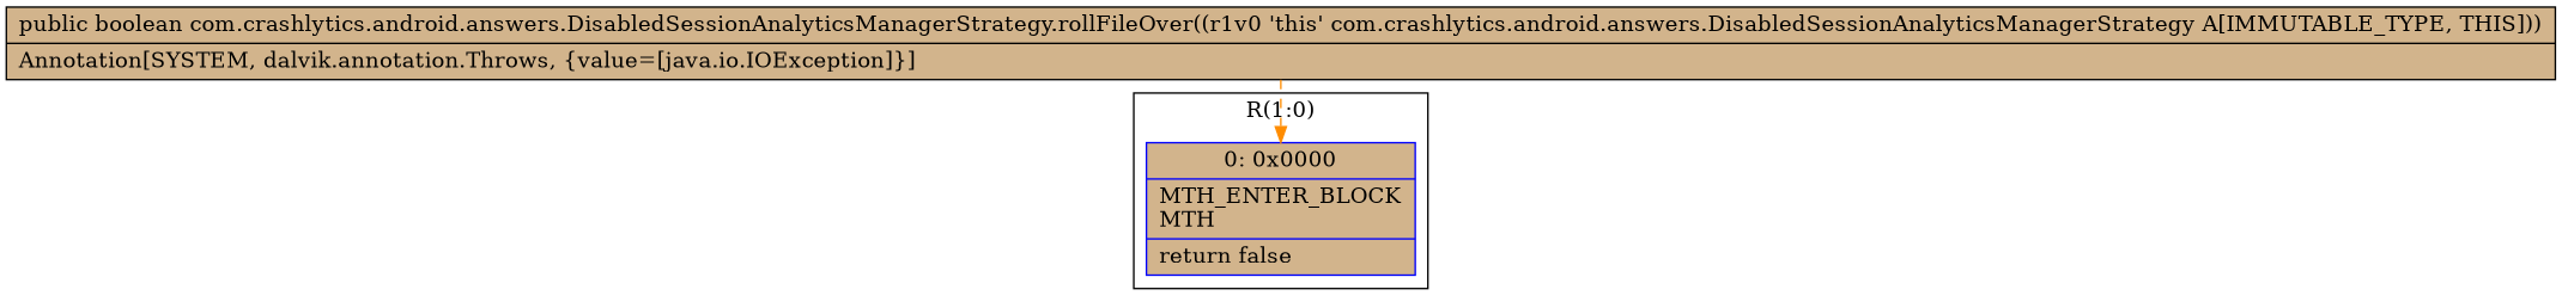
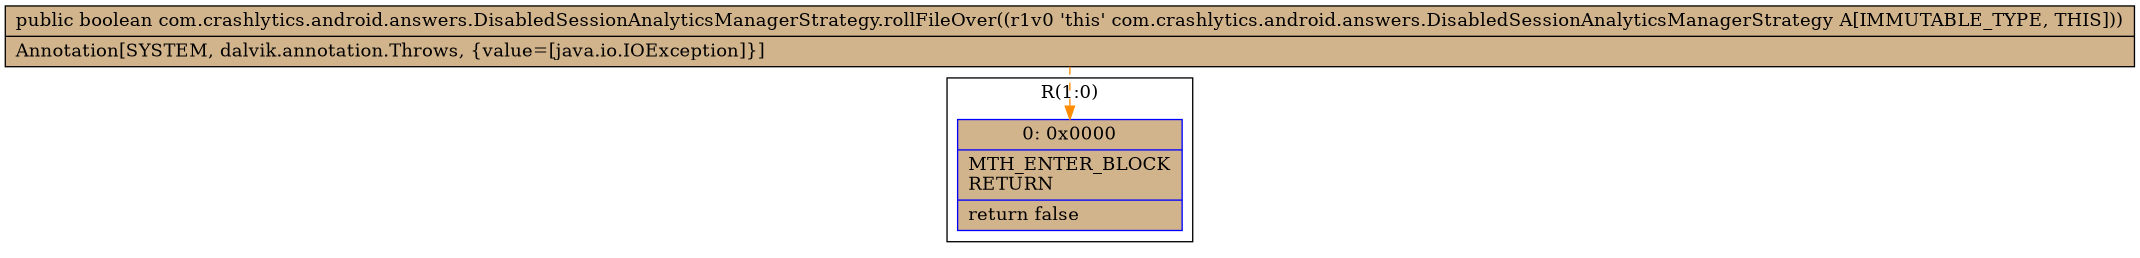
  digraph {
    node [shape=record style=filled fillcolor=tan]
-   n1 [color=blue label="{0\:\ 0x0000|MTH_ENTER_BLOCK\lMTH\l|return false\l}"]
+   n1 [color=blue label="{0\:\ 0x0000|MTH_ENTER_BLOCK\lRETURN\l|return false\l}"]
    n2 [label="{public boolean com.crashlytics.android.answers.DisabledSessionAnalyticsManagerStrategy.rollFileOver((r1v0 'this' com.crashlytics.android.answers.DisabledSessionAnalyticsManagerStrategy A[IMMUTABLE_TYPE, THIS]))  | Annotation[SYSTEM, dalvik.annotation.Throws, \{value=[java.io.IOException]\}]\l}"]
    subgraph cluster_1 {
      label="R(1:0)"
      n1
    }
    n2 -> n1 [color=darkorange style=dashed]
  }
